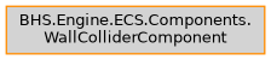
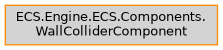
  digraph {
    rankdir=LR
-   n1 [color=darkorange fillcolor=lightgrey fontname=Helvetica fontsize=10 height=0.2 label="BHS.Engine.ECS.Components.\lWallColliderComponent" shape=box style=filled width=0.4]
+   n1 [color=darkorange fillcolor=lightgrey fontname=Helvetica fontsize=10 height=0.2 label="ECS.Engine.ECS.Components.\lWallColliderComponent" shape=box style=filled width=0.4]
  }
